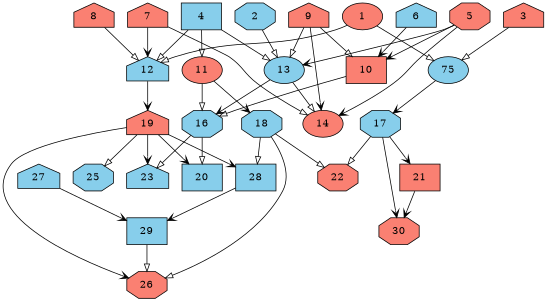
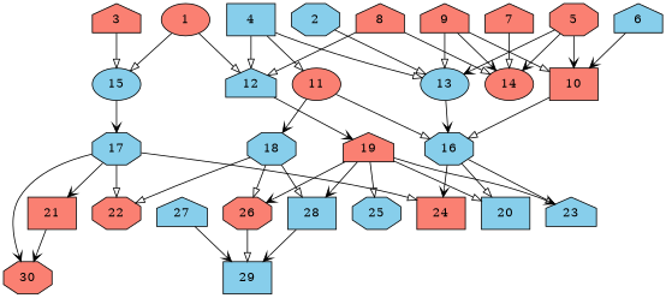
  digraph {
    node [alpha=0.17 fillcolor=salmon shape=house style=filled]
    edge [arrowhead=onormal]
    1 [alpha=0.15 expect_size=41309184 shape=ellipse]
    12 [expect_size=29700096 fillcolor=skyblue]
-   15 [expect_size=13876224 fillcolor=skyblue shape=ellipse label=75]
+   15 [expect_size=13876224 fillcolor=skyblue shape=ellipse]
    19 [alpha=0.14 expect_size=6223872]
    17 [alpha=0.03 expect_size=7345152 fillcolor=skyblue shape=octagon]
    20 [alpha=0.14 expect_size=10699776 fillcolor=skyblue shape=box]
    23 [alpha=0.07 expect_size=49589248 fillcolor=skyblue]
    26 [alpha=0.09 expect_size=26840064 shape=octagon]
    28 [alpha=0.08 expect_size=14877696 fillcolor=skyblue shape=box]
    25 [alpha=0.19 expect_size=33106944 fillcolor=skyblue shape=octagon]
+   24 [expect_size=39049216 shape=box]
    21 [alpha=0.09 expect_size=10710016 shape=box]
    22 [expect_size=10340352 shape=octagon]
    30 [alpha=0.10 expect_size=42520576 shape=octagon]
    2 [alpha=0.15 expect_size=35880960 fillcolor=skyblue shape=octagon]
    13 [alpha=0.16 expect_size=18704384 fillcolor=skyblue shape=ellipse]
    16 [alpha=0.12 expect_size=30522368 fillcolor=skyblue shape=octagon]
    3 [alpha=0.09 expect_size=8428544]
    4 [alpha=0.09 expect_size=8287232 fillcolor=skyblue shape=box]
    11 [alpha=0.20 expect_size=41326592 shape=ellipse]
    18 [expect_size=41254912 fillcolor=skyblue shape=octagon]
    5 [alpha=0.07 expect_size=31493120 shape=octagon]
    10 [alpha=0.00 expect_size=48808960 shape=box]
    14 [expect_size=39263232 shape=ellipse]
    6 [alpha=0.10 expect_size=24721408 fillcolor=skyblue]
    7 [alpha=0.14 expect_size=21750784]
    8 [alpha=0.05 expect_size=16632832]
    9 [alpha=0.02 expect_size=28051456]
    29 [alpha=0.20 expect_size=8792064 fillcolor=skyblue shape=box]
    27 [alpha=0.06 expect_size=7184384 fillcolor=skyblue]
    1 -> 12
    1 -> 15
    12 -> 19 [arrowhead=vee]
    15 -> 17 [arrowhead=vee]
-   19 -> 20 [arrowhead=vee]
+   19 -> 20
    19 -> 23 [arrowhead=vee]
    19 -> 26 [arrowhead=vee]
    19 -> 28 [arrowhead=vee]
    19 -> 25
+   17 -> 24
    17 -> 21 [arrowhead=vee]
    17 -> 22
    17 -> 30 [arrowhead=vee]
-   29 -> 26
+   26 -> 29
    28 -> 29 [arrowhead=vee]
    21 -> 30 [arrowhead=vee]
    2 -> 13
    13 -> 16 [arrowhead=vee]
    16 -> 20
    16 -> 23
+   16 -> 24 [arrowhead=vee]
    3 -> 15
    4 -> 12
    4 -> 13
    4 -> 11
    11 -> 16
    11 -> 18 [arrowhead=vee]
    18 -> 26
    18 -> 28
    18 -> 22
    5 -> 13 [arrowhead=vee]
    5 -> 10 [arrowhead=vee]
    5 -> 14 [arrowhead=vee]
    10 -> 16
    6 -> 10 [arrowhead=vee]
-   7 -> 12 [arrowhead=vee]
    7 -> 14
    8 -> 12
-   13 -> 14
+   8 -> 14
    9 -> 13
    9 -> 10
    9 -> 14 [arrowhead=vee]
    27 -> 29 [arrowhead=vee]
  }
